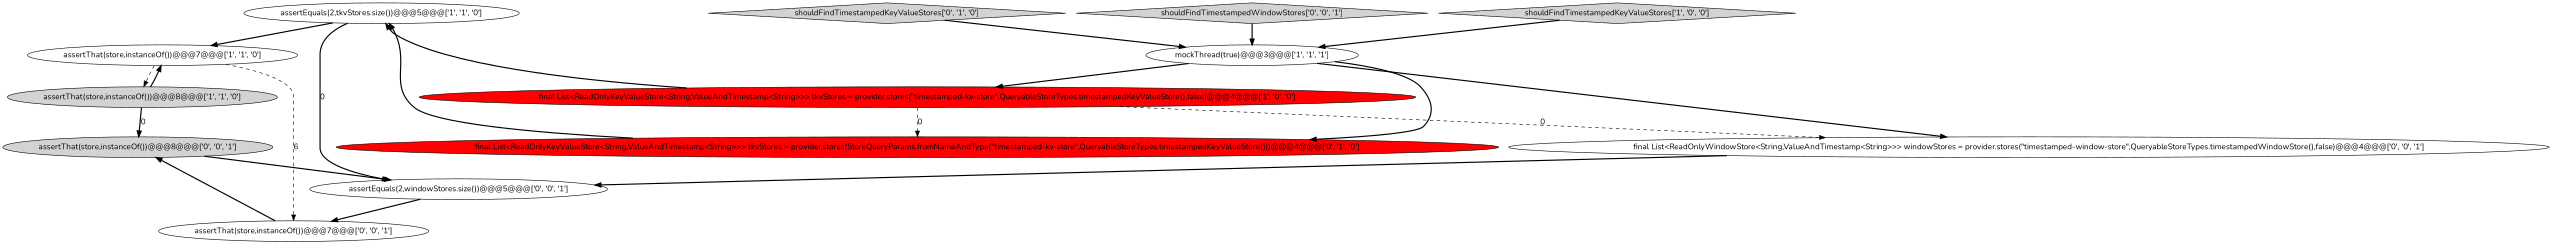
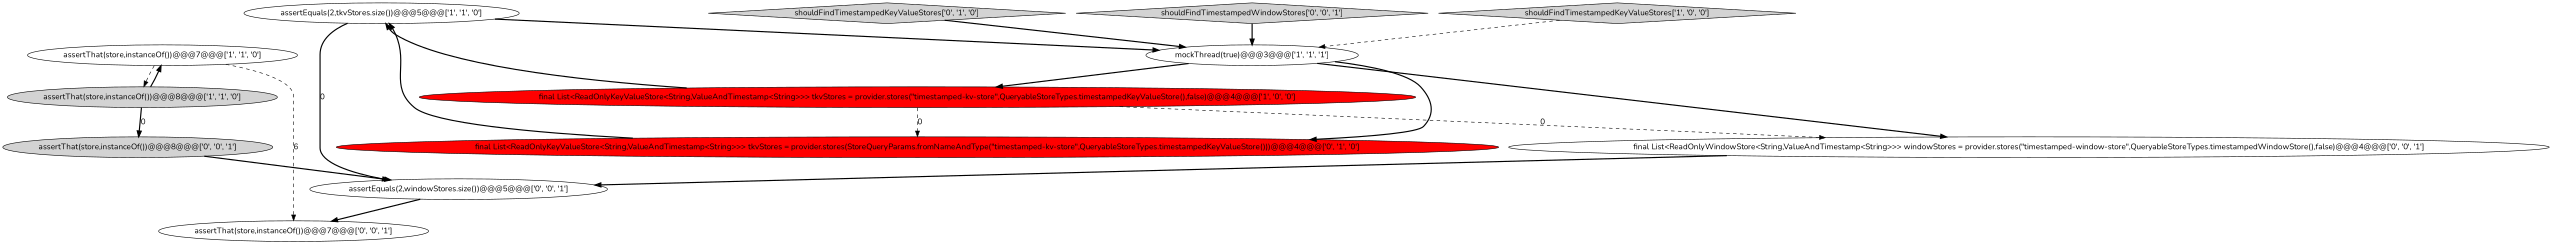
  digraph {
    fontname=Nunito
    node [fillcolor=white fontname=Nunito shape=ellipse style=filled]
    edge [fontname=Nunito style=bold]
    n1 [fillcolor=lightgray label="assertThat(store,instanceOf())@@@8@@@['0', '0', '1']"]
    n2 [label="assertEquals(2,windowStores.size())@@@5@@@['0', '0', '1']"]
    n3 [label="assertThat(store,instanceOf())@@@7@@@['0', '0', '1']"]
    n4 [label="assertEquals(2,tkvStores.size())@@@5@@@['1', '1', '0']"]
    n5 [label="assertThat(store,instanceOf())@@@7@@@['1', '1', '0']"]
    n6 [fillcolor=lightgray label="assertThat(store,instanceOf())@@@8@@@['1', '1', '0']"]
    n7 [fillcolor=red label="final List<ReadOnlyKeyValueStore<String,ValueAndTimestamp<String>>> tkvStores = provider.stores(StoreQueryParams.fromNameAndType(\"timestamped-kv-store\",QueryableStoreTypes.timestampedKeyValueStore()))@@@4@@@['0', '1', '0']"]
    n8 [fillcolor=lightgray label="shouldFindTimestampedKeyValueStores['0', '1', '0']" shape=diamond]
    n9 [label="mockThread(true)@@@3@@@['1', '1', '1']"]
    n10 [fillcolor=red label="final List<ReadOnlyKeyValueStore<String,ValueAndTimestamp<String>>> tkvStores = provider.stores(\"timestamped-kv-store\",QueryableStoreTypes.timestampedKeyValueStore(),false)@@@4@@@['1', '0', '0']"]
    n11 [label="final List<ReadOnlyWindowStore<String,ValueAndTimestamp<String>>> windowStores = provider.stores(\"timestamped-window-store\",QueryableStoreTypes.timestampedWindowStore(),false)@@@4@@@['0', '0', '1']"]
    n12 [fillcolor=lightgray label="shouldFindTimestampedWindowStores['0', '0', '1']" shape=diamond]
    n13 [fillcolor=lightgray label="shouldFindTimestampedKeyValueStores['1', '0', '0']" shape=diamond]
    n1 -> n2
    n2 -> n3
-   n3 -> n1
    n4 -> n2 [label=0]
-   n4 -> n5
+   n4 -> n9
    n5 -> n3 [label=6 style=dashed]
    n5 -> n6 [style=dashed]
    n6 -> n1 [label=0]
    n6 -> n5
    n7 -> n4
    n8 -> n9
    n9 -> n7
    n9 -> n10
    n9 -> n11
    n10 -> n4
    n10 -> n7 [label=0 style=dashed]
    n10 -> n11 [label=0 style=dashed]
    n11 -> n2
    n12 -> n9
-   n13 -> n9
+   n13 -> n9 [style=dashed]
  }
